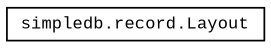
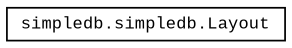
  digraph {
    rankdir=LR
    fontname="Liberation Mono"
-   n1 [color=black fillcolor=white fontname="Liberation Mono" fontsize=10 height=0.2 label="simpledb.record.Layout" shape=record style=filled width=0.4]
+   n1 [color=black fillcolor=white fontname="Liberation Mono" fontsize=10 height=0.2 label="simpledb.simpledb.Layout" shape=record style=filled width=0.4]
  }
